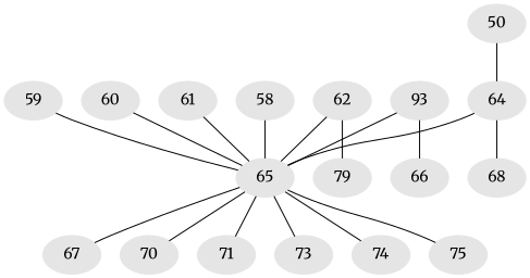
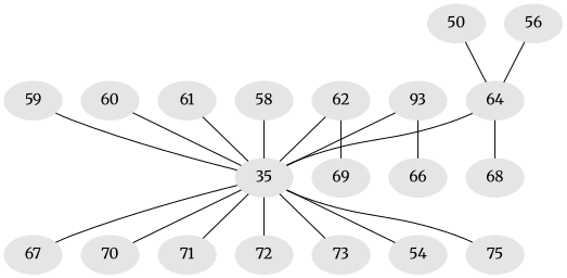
  graph {
    fontname=Merriweather
    node [color=gray90 fontname=Merriweather style=filled]
    edge [fontname=Merriweather]
    64 [super="+50"]
-   65 [super="+38+41+49+44+48+51+52+53"]
+   65 [super="+38+41+49+44+48+51+52+53" label=35]
    68
    n4 [label=50]
    67
    70
    71
+   72
    73
-   74
+   74 [label=54]
    75
+   56
    58
    59
    60
    61
    62
-   69 [label=79]
+   69
    n19 [label=93 super="+29+25+36"]
    66
    64 -- 65
    64 -- 68
    65 -- 67
    65 -- 70
    65 -- 71
+   65 -- 72
    65 -- 73
    65 -- 74
    65 -- 75
    n4 -- 64
+   56 -- 64
    58 -- 65
    59 -- 65
    60 -- 65
    61 -- 65
    62 -- 65
    62 -- 69
    n19 -- 65
    n19 -- 66
  }
